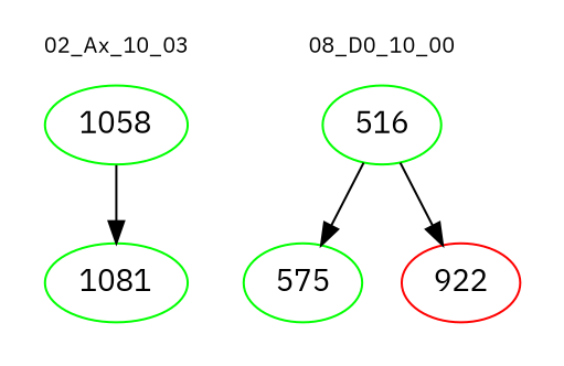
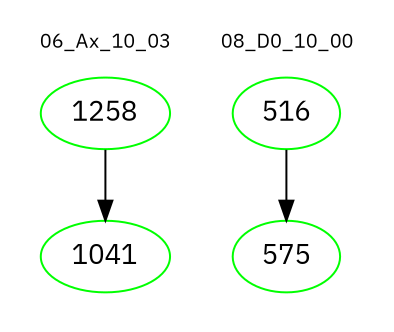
  digraph {
    fontname="IBM Plex Sans"
    node [color=green fontname="IBM Plex Sans"]
    edge [color=black fontname="IBM Plex Sans"]
-   n1 [label=1058]
-   n2 [label=1081]
+   n1 [label=1258]
+   n2 [label=1041]
    n3 [label=516]
    n4 [label=575]
-   n5 [color=red label=922]
    subgraph cluster_1 {
      color=white
      fontsize=10
-     label="02_Ax_10_03"
+     label="06_Ax_10_03"
      n1
      n2
    }
    subgraph cluster_2 {
      color=white
      fontsize=10
      label="08_D0_10_00"
      n3
      n4
-     n5
    }
    n1 -> n2
    n3 -> n4
-   n3 -> n5
  }
